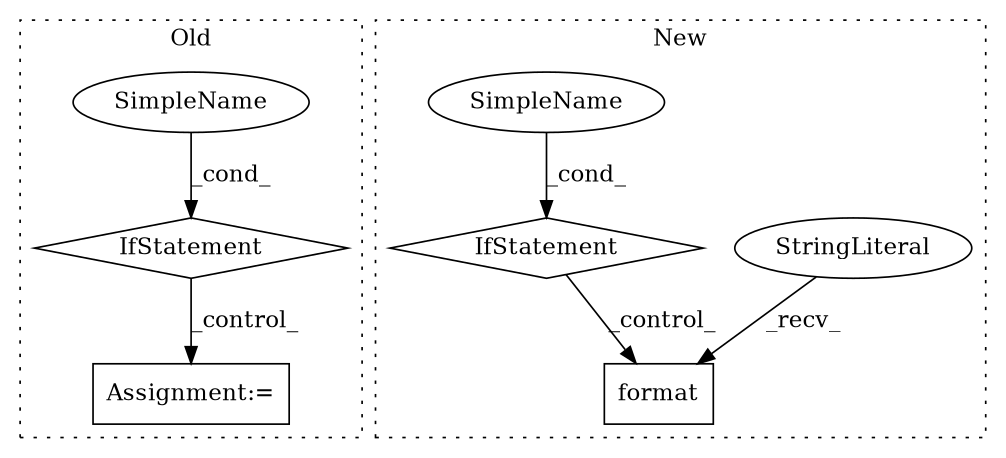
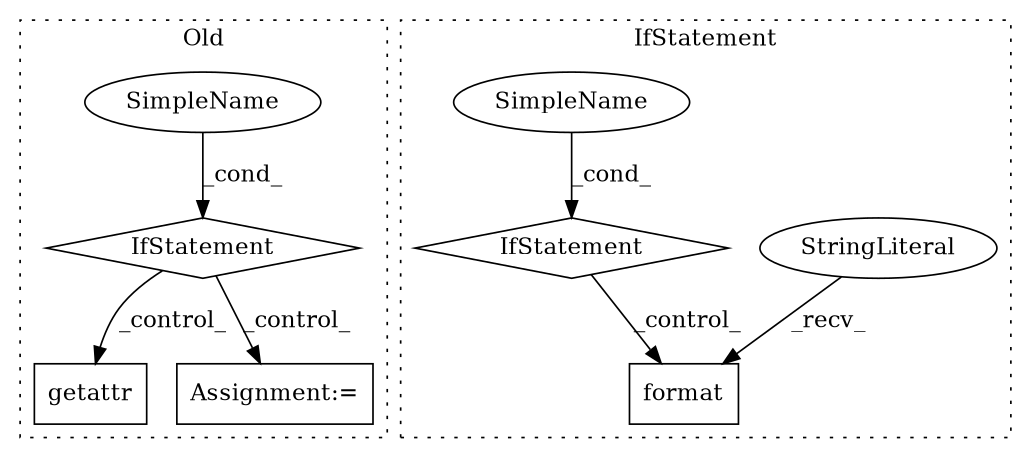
  digraph {
    node [a=32 shape=box]
+   n1 [l="8,1" label=getattr s="3317,3332"]
    n2 [a=7 l=1 label="Assignment:=" s=3316]
    n3 [a=25 l="4,2" label=IfStatement s="3162,3197" shape=diamond]
    n4 [a=42 label=SimpleName shape=ellipse]
    n5 [l="7,1" label=format s="3507,3526"]
    n6 [a=45 l=30 label=StringLiteral s=3476 shape=ellipse]
    n7 [a=25 l="4,2" label=IfStatement s="3211,3326" shape=diamond]
    n8 [a=42 label=SimpleName shape=ellipse]
    subgraph cluster_1 {
      label=Old
      style=dotted
+     n1
      n2
      n3
      n4
    }
    subgraph cluster_2 {
-     label=New
+     label=IfStatement
      style=dotted
      n5
      n6
      n7
      n8
    }
+   n3 -> n1 [label=_control_]
    n3 -> n2 [label=_control_]
    n4 -> n3 [label=_cond_]
    n6 -> n5 [label=_recv_]
    n7 -> n5 [label=_control_]
    n8 -> n7 [label=_cond_]
  }
